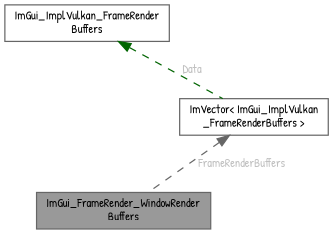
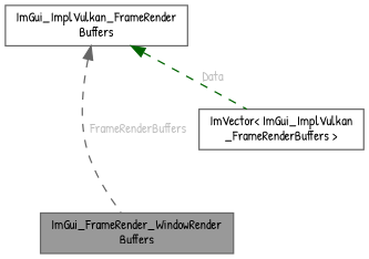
  digraph {
    fontname="Patrick Hand"
    node [color=gray40 fillcolor=white fontname="Patrick Hand" fontsize=10 shape=box style=filled]
    edge [dir=back fontcolor=grey fontname="Patrick Hand" fontsize=10 labelfontname=Helvetica labelfontsize=10 style=dashed]
    n1 [fillcolor=grey60 fontcolor=black height=0.2 label="ImGui_FrameRender_WindowRender\lBuffers" width=0.4]
    n2 [height=0.2 label="ImVector\< ImGui_ImplVulkan\l_FrameRenderBuffers \>" width=0.4]
    n3 [height=0.2 label="ImGui_ImplVulkan_FrameRender\lBuffers" width=0.4]
-   n2 -> n1 [color=gray40 label=" FrameRenderBuffers"]
+   n3 -> n1 [color=gray40 label=" FrameRenderBuffers"]
    n3 -> n2 [color=darkgreen label=" Data"]
  }
